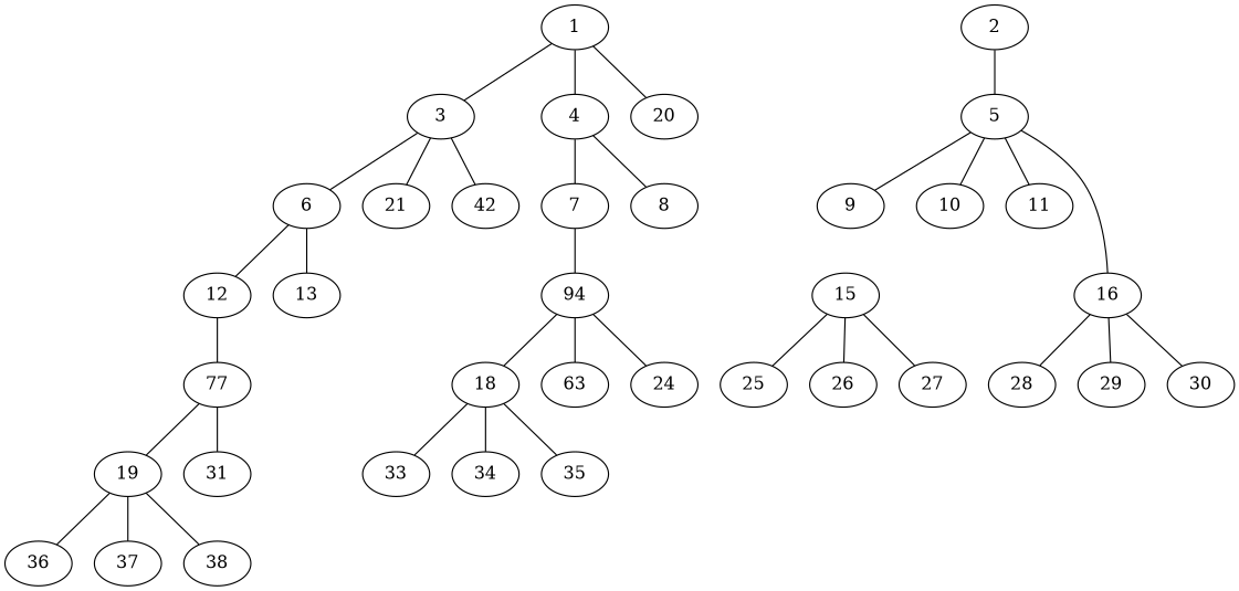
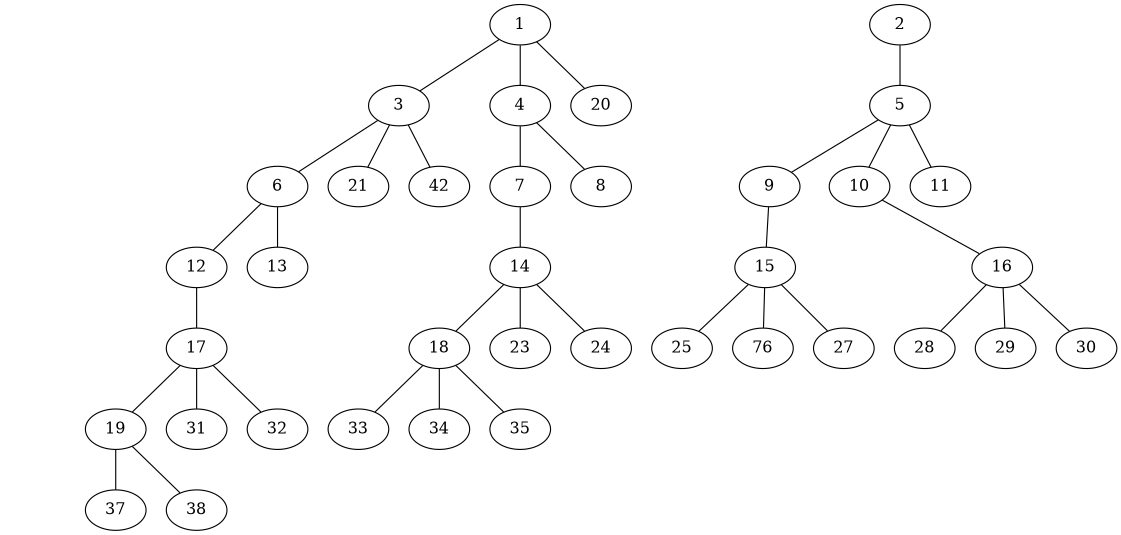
  graph {
    node [chem=H]
    edge [valence=1]
    1 [chem=C]
    3 [chem=C]
    4 [chem=C]
    20
    2 [chem=S]
    5 [chem=P]
    6 [chem=C]
    21
    n9 [label=42]
    7 [chem=O]
    8 [chem=O]
    9 [chem=O]
    10 [chem=S]
    11 [chem=O]
    12 [chem=O]
    13 [chem=O]
-   14 [chem=C label=94]
+   14 [chem=C]
    15 [chem=C]
    16 [chem=C]
-   17 [chem=C label=77]
+   17 [chem=C]
    18 [chem=C]
-   23 [label=63]
+   23
    24
    25
-   26
+   26 [label=76]
    27
    28
    29
    30
    19 [chem=C]
    31
+   32
    33
    34
    35
-   36
    37
    38
    1 -- 3
    1 -- 4
    1 -- 20
    3 -- 6
    3 -- 21
    3 -- n9
    4 -- 7
    4 -- 8 [valence=2]
    2 -- 5
    5 -- 9
    5 -- 10
    5 -- 11 [valence=2]
    6 -- 12
    6 -- 13 [valence=2]
    7 -- 14
-   5 -- 16
+   9 -- 15
+   10 -- 16
    12 -- 17
    14 -- 18
    14 -- 23
    14 -- 24
    15 -- 25
    15 -- 26
    15 -- 27
    16 -- 28
    16 -- 29
    16 -- 30
    17 -- 19
    17 -- 31
+   17 -- 32
    18 -- 33
    18 -- 34
    18 -- 35
-   19 -- 36
    19 -- 37
    19 -- 38
  }
